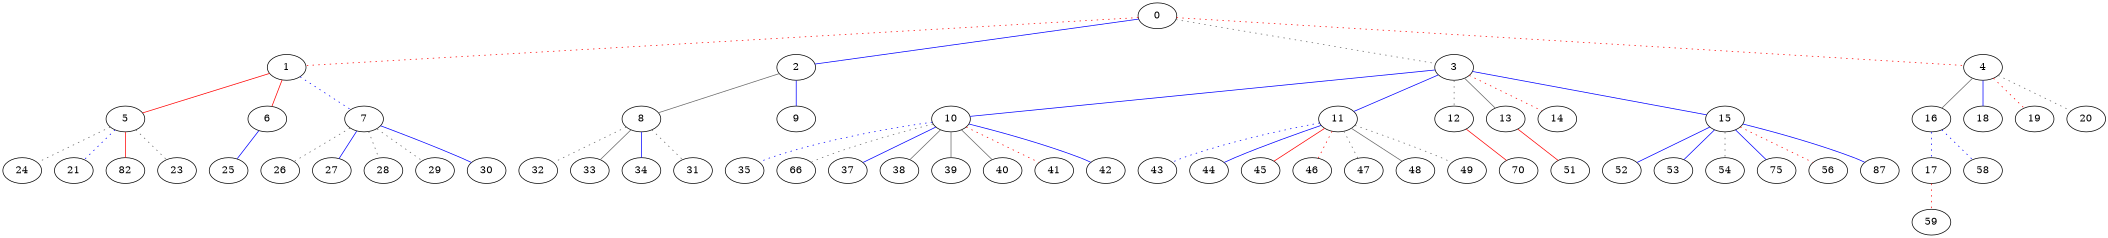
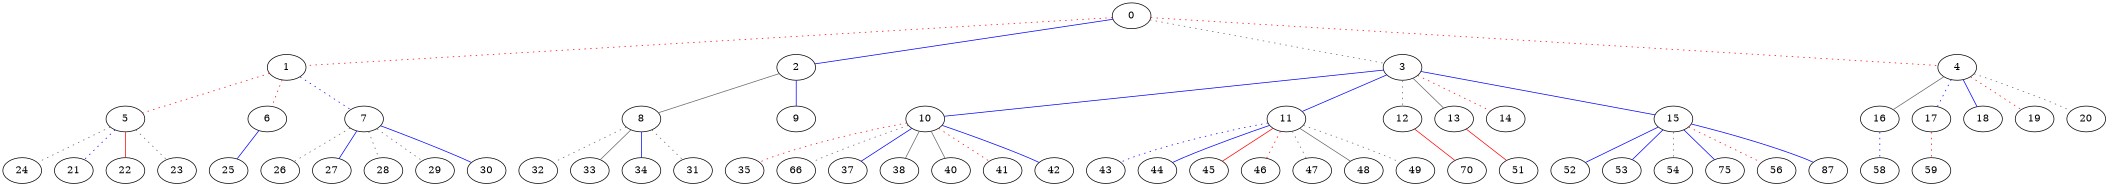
  graph {
    edge [color=blue style=solid]
    0
    1
    2
    3
    4
    5
    6
    7
    8
    9
    10
    11
    12
    13
    14
    15
    16
    17
    18
    19
    20
    24
    21
-   22 [label=82]
+   22
    23
    25
    26
    27
    28
    29
    30
    32
    33
    34
    31
    35
    n37 [label=66]
    37
    38
-   39
    40
    41
    42
    43
    44
    45
    46
    47
    48
    49
    n51 [label=70]
    51
    52
    53
    54
    n56 [label=75]
    56
    n58 [label=87]
    58
    59
    0 -- 1 [color=red style=dotted]
    0 -- 2
    0 -- 3 [color=gray40 style=dotted]
    0 -- 4 [color=red style=dotted]
-   1 -- 5 [color=red]
-   1 -- 6 [color=red]
+   1 -- 5 [color=red style=dotted]
+   1 -- 6 [color=red style=dotted]
    1 -- 7 [style=dotted]
    2 -- 8 [color=gray40]
    2 -- 9
    3 -- 10
    3 -- 11
    3 -- 12 [color=gray40 style=dotted]
    3 -- 13 [color=gray40]
    3 -- 14 [color=red style=dotted]
    3 -- 15
    4 -- 16 [color=gray40]
-   16 -- 17 [style=dotted]
+   4 -- 17 [style=dotted]
    4 -- 18
    4 -- 19 [color=red style=dotted]
    4 -- 20 [color=gray40 style=dotted]
    5 -- 24 [color=gray40 style=dotted]
    5 -- 21 [style=dotted]
    5 -- 22 [color=red]
    5 -- 23 [color=gray40 style=dotted]
    6 -- 25
    7 -- 26 [color=gray40 style=dotted]
    7 -- 27
    7 -- 28 [color=gray40 style=dotted]
    7 -- 29 [color=gray40 style=dotted]
    7 -- 30
    8 -- 32 [color=gray40 style=dotted]
    8 -- 33 [color=gray40]
    8 -- 34
    8 -- 31 [color=gray40 style=dotted]
-   10 -- 35 [style=dotted]
+   10 -- 35 [color=red style=dotted]
    10 -- n37 [color=gray40 style=dotted]
    10 -- 37
    10 -- 38 [color=gray40]
-   10 -- 39 [color=gray40]
    10 -- 40 [color=gray40]
    10 -- 41 [color=red style=dotted]
    10 -- 42
    11 -- 43 [style=dotted]
    11 -- 44
    11 -- 45 [color=red]
    11 -- 46 [color=red style=dotted]
    11 -- 47 [color=gray40 style=dotted]
    11 -- 48 [color=gray40]
    11 -- 49 [color=gray40 style=dotted]
    12 -- n51 [color=red]
    13 -- 51 [color=red]
    15 -- 52
    15 -- 53
    15 -- 54 [color=gray40 style=dotted]
    15 -- n56
    15 -- 56 [color=red style=dotted]
    15 -- n58
    16 -- 58 [style=dotted]
    17 -- 59 [color=red style=dotted]
  }
